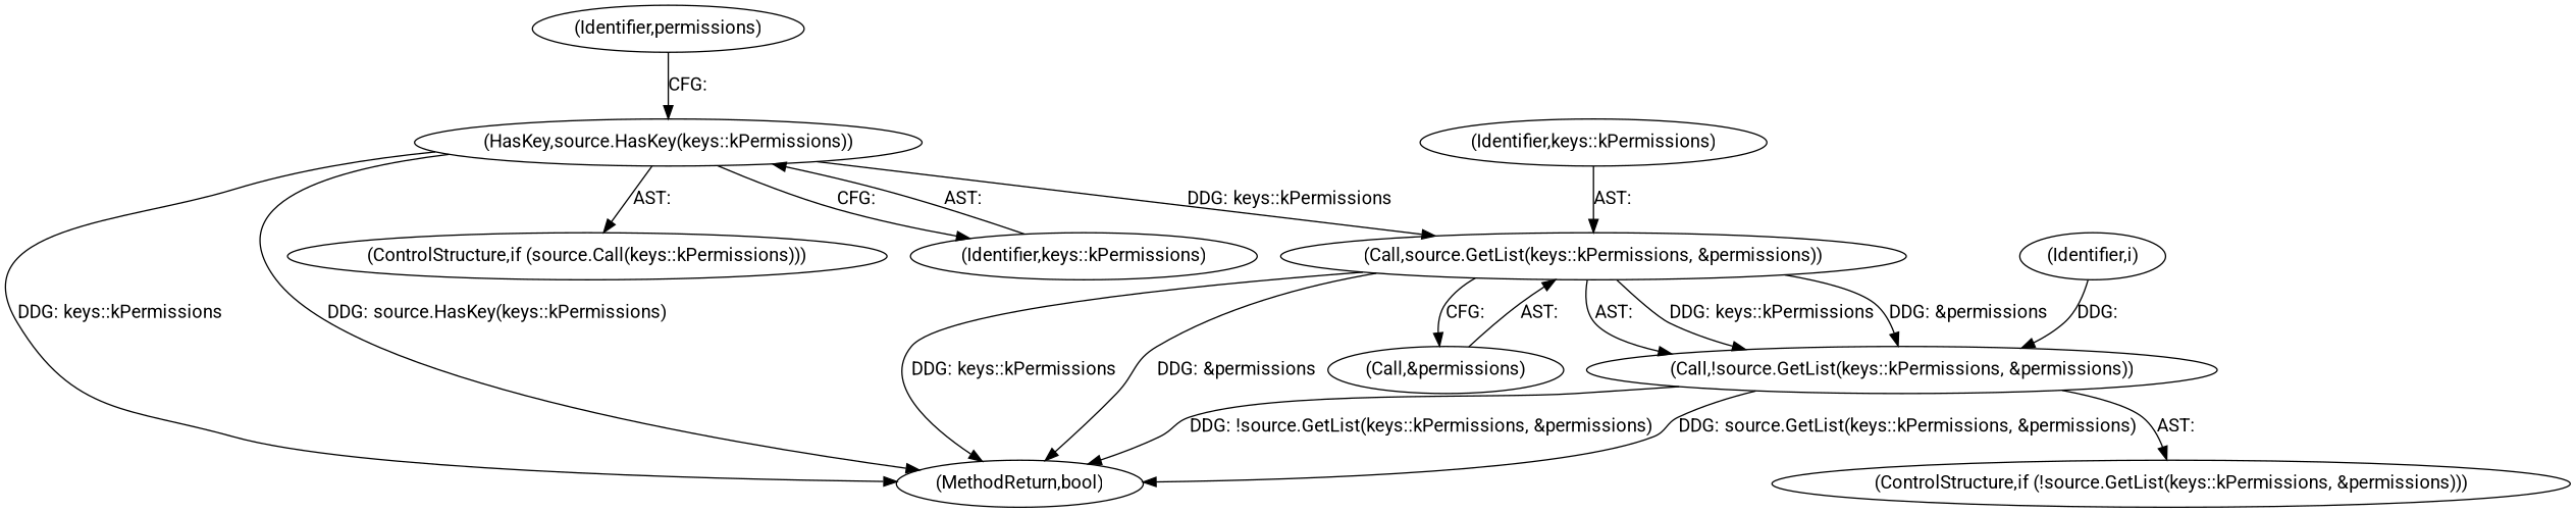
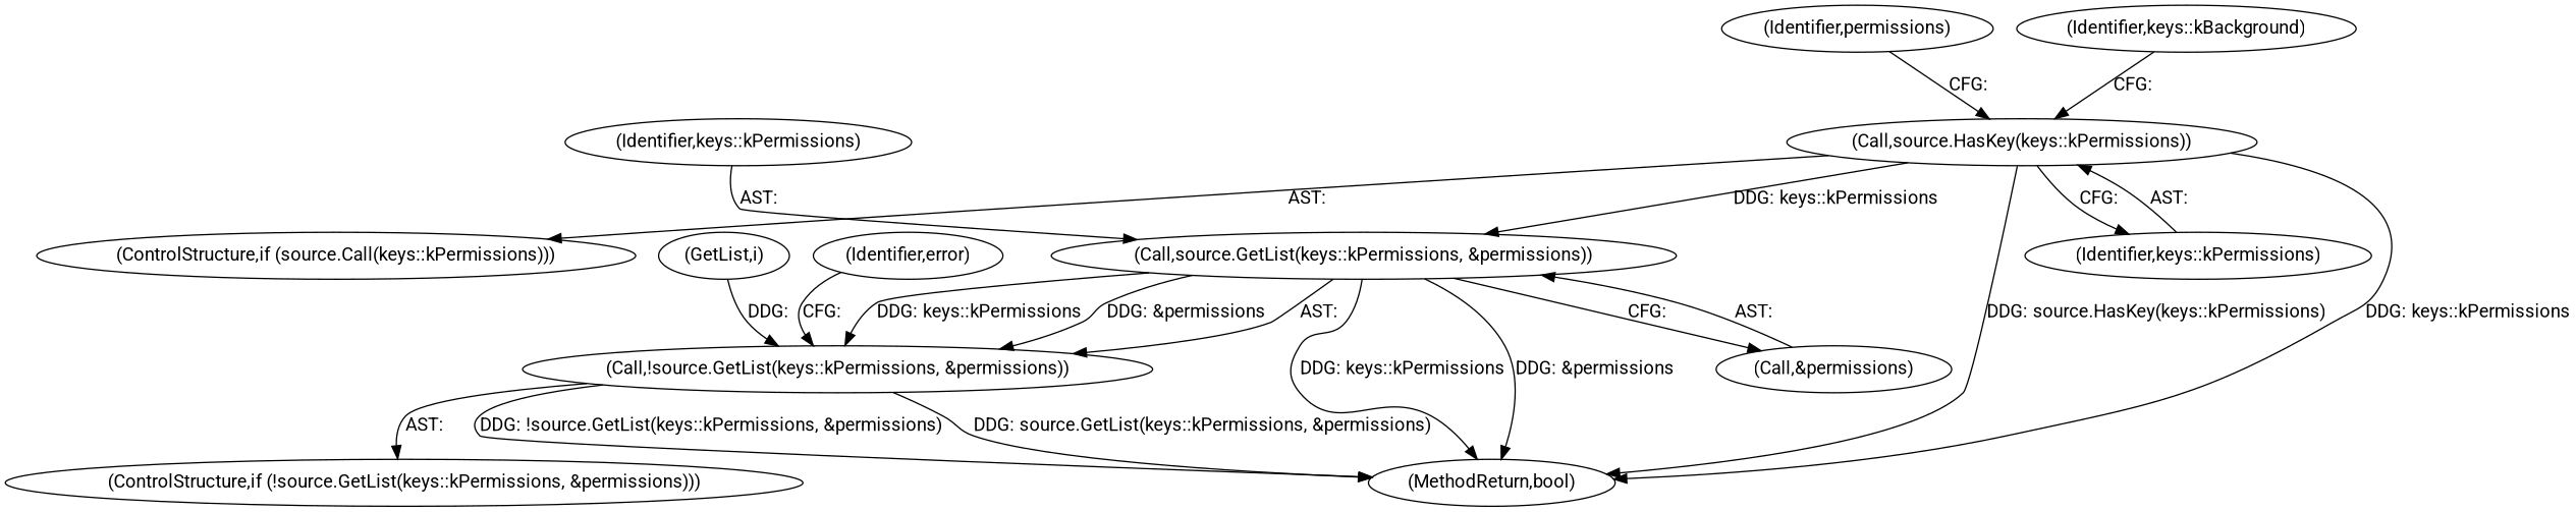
  digraph {
    fontname=Roboto
    node [fontname=Roboto]
    edge [fontname=Roboto]
    n1 [label="(Call,source.GetList(keys::kPermissions, &permissions))"]
    n2 [label="(Call,!source.GetList(keys::kPermissions, &permissions))"]
    n3 [label="(MethodReturn,bool)"]
    n4 [label="(Call,&permissions)"]
    n5 [label="(ControlStructure,if (!source.GetList(keys::kPermissions, &permissions)))"]
-   n6 [label="(HasKey,source.HasKey(keys::kPermissions))"]
+   n6 [label="(Call,source.HasKey(keys::kPermissions))"]
    n7 [label="(ControlStructure,if (source.Call(keys::kPermissions)))"]
    n8 [label="(Identifier,keys::kPermissions)"]
    n9 [label="(Identifier,permissions)"]
+   n10 [label="(Identifier,error)"]
    n11 [label="(Identifier,keys::kPermissions)"]
-   n12 [label="(Identifier,i)"]
+   n12 [label="(GetList,i)"]
+   n13 [label="(Identifier,keys::kBackground)"]
    n1 -> n2 [label="AST: "]
    n1 -> n2 [label="DDG: keys::kPermissions"]
    n1 -> n2 [label="DDG: &permissions"]
    n1 -> n3 [label="DDG: keys::kPermissions"]
    n1 -> n3 [label="DDG: &permissions"]
    n1 -> n4 [label="CFG: "]
    n2 -> n3 [label="DDG: !source.GetList(keys::kPermissions, &permissions)"]
    n2 -> n3 [label="DDG: source.GetList(keys::kPermissions, &permissions)"]
    n2 -> n5 [label="AST: "]
    n4 -> n1 [label="AST: "]
    n6 -> n1 [label="DDG: keys::kPermissions"]
    n6 -> n3 [label="DDG: keys::kPermissions"]
    n6 -> n3 [label="DDG: source.HasKey(keys::kPermissions)"]
    n6 -> n7 [label="AST: "]
    n6 -> n8 [label="CFG: "]
    n8 -> n6 [label="AST: "]
    n9 -> n6 [label="CFG: "]
+   n10 -> n2 [label="CFG: "]
    n11 -> n1 [label="AST: "]
    n12 -> n2 [label="DDG: "]
+   n13 -> n6 [label="CFG: "]
  }
